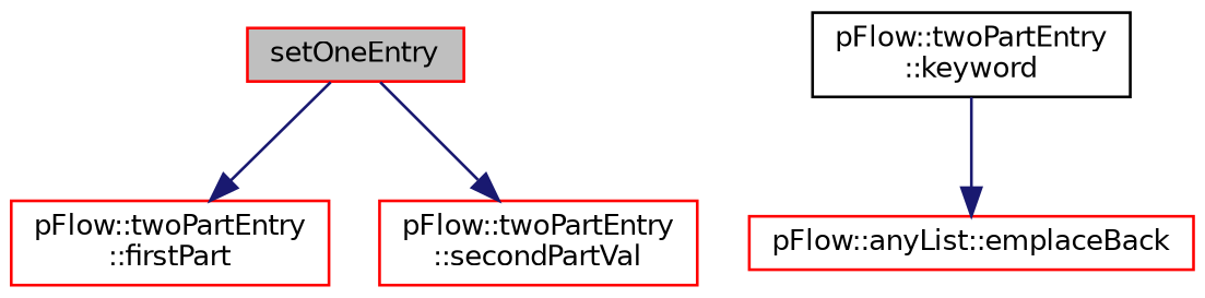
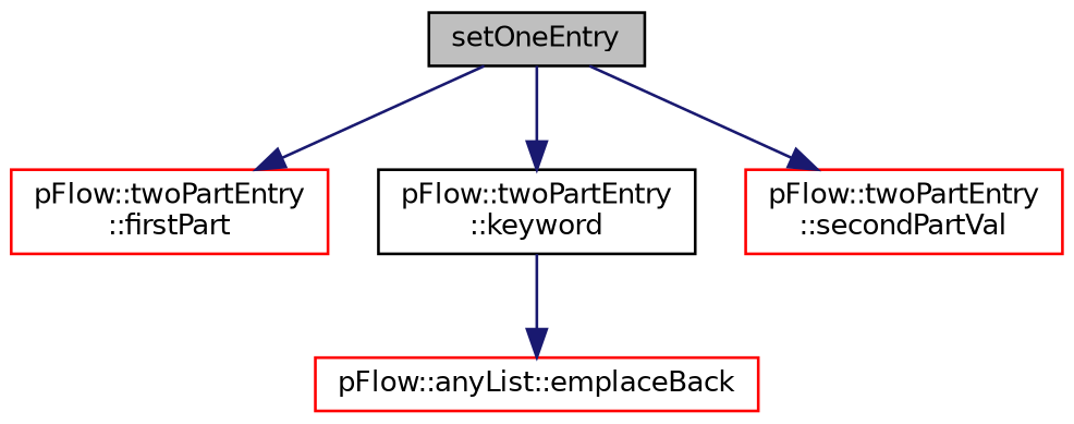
  digraph {
    fontname="DejaVu Sans"
    rankdir=TB
    node [color=red fillcolor=white fontname="DejaVu Sans" fontsize=10 shape=record style=filled]
    edge [color=midnightblue fontname="DejaVu Sans" fontsize=10 labelfontname=Helvetica labelfontsize=10 style=solid]
-   n1 [fillcolor=grey75 fontcolor=black height=0.2 label=setOneEntry width=0.4]
+   n1 [color=black fillcolor=grey75 fontcolor=black height=0.2 label=setOneEntry width=0.4]
    n2 [height=0.2 label="pFlow::twoPartEntry\l::firstPart" width=0.4]
    n3 [color=black height=0.2 label="pFlow::twoPartEntry\l::keyword" width=0.4]
    n4 [height=0.2 label="pFlow::twoPartEntry\l::secondPartVal" width=0.4]
    n5 [height=0.2 label="pFlow::anyList::emplaceBack" width=0.4]
    n1 -> n2
+   n1 -> n3
    n1 -> n4
    n3 -> n5
  }
